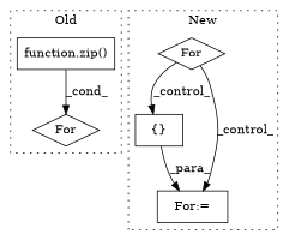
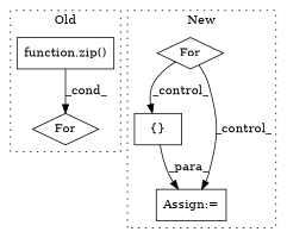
  digraph {
    node [a=107 l="4,10" shape=box]
    n1 [a=75 l="4,1" label="function.zip()" s="3049,3067"]
    n2 [label=For s="3020,3069" shape=diamond]
    n3 [a=59 l="1,0" label="{}" s="2815,2819"]
-   n4 [a=68 l=3 label="For:=" s=2812]
+   n4 [a=68 l=3 label="Assign:=" s=2812]
    n5 [label=For s="2767,2799" shape=diamond]
    subgraph cluster_1 {
      label=Old
      style=dotted
      n1
      n2
    }
    subgraph cluster_2 {
      label=New
      style=dotted
      n3
      n4
      n5
    }
    n1 -> n2 [label=_cond_]
    n3 -> n4 [label=_para_]
    n5 -> n3 [label=_control_]
    n5 -> n4 [label=_control_]
  }
